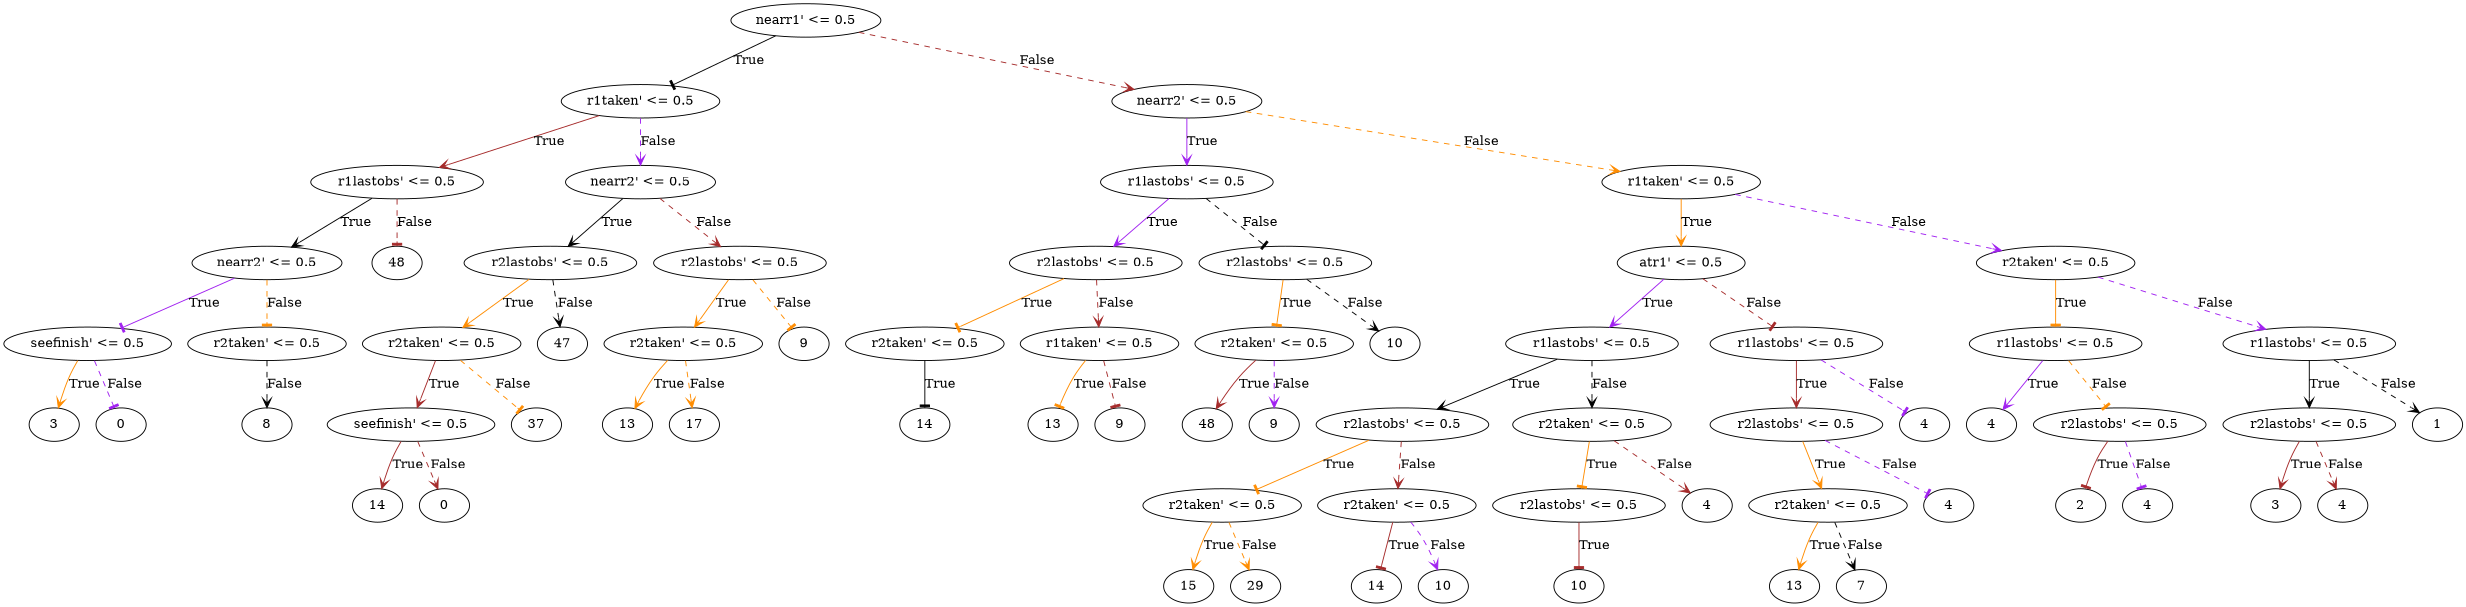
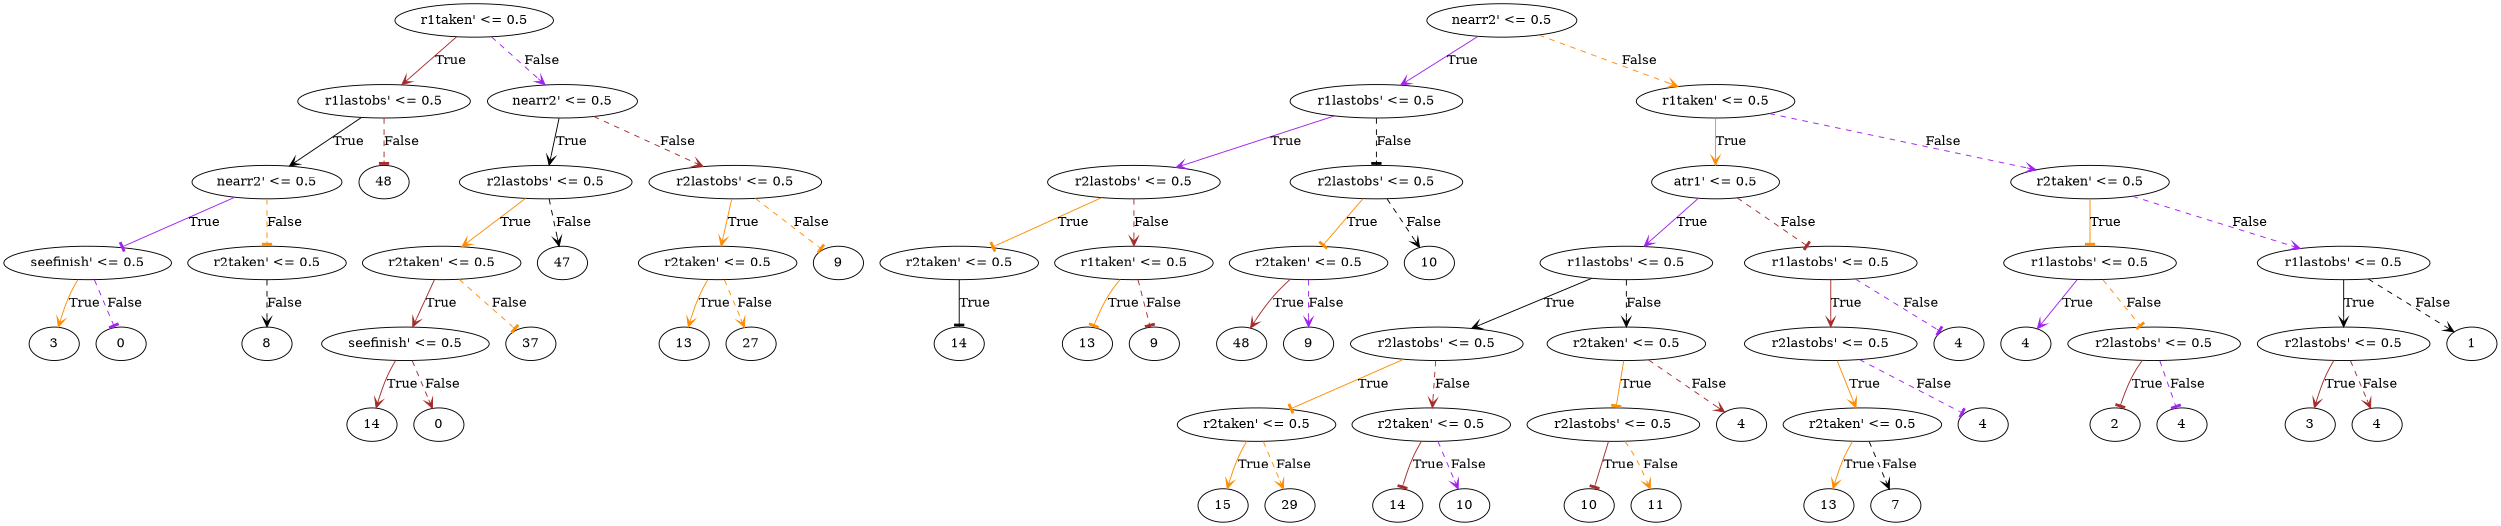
  digraph {
    edge [arrowhead=vee color=darkorange]
-   n1 [label="nearr1' <= 0.5"]
    n2 [label="r1taken' <= 0.5"]
    n3 [label="nearr2' <= 0.5"]
    n4 [label="r1lastobs' <= 0.5"]
    n5 [label="nearr2' <= 0.5"]
    n6 [label="r1lastobs' <= 0.5"]
    n7 [label="r1taken' <= 0.5"]
    n8 [label="nearr2' <= 0.5"]
    n9 [label=48]
    n10 [label="r2lastobs' <= 0.5"]
    n11 [label="r2lastobs' <= 0.5"]
    n12 [label="seefinish' <= 0.5"]
    n13 [label="r2taken' <= 0.5"]
    n14 [label=3]
    n15 [label=0]
    n16 [label=8]
    n17 [label="r2taken' <= 0.5"]
    n18 [label=47]
    n19 [label="r2taken' <= 0.5"]
    n20 [label=9]
    n21 [label="seefinish' <= 0.5"]
    n22 [label=37]
    n23 [label=14]
    n24 [label=0]
    n25 [label=13]
-   n26 [label=17]
+   n26 [label=27]
    n27 [label="r2lastobs' <= 0.5"]
    n28 [label="r2lastobs' <= 0.5"]
    n29 [label="atr1' <= 0.5"]
    n30 [label="r2taken' <= 0.5"]
    n31 [label="r2taken' <= 0.5"]
    n32 [label="r1taken' <= 0.5"]
    n33 [label="r2taken' <= 0.5"]
    n34 [label=10]
    n35 [label=14]
    n36 [label=13]
    n37 [label=9]
    n38 [label=48]
    n39 [label=9]
    n40 [label="r1lastobs' <= 0.5"]
    n41 [label="r1lastobs' <= 0.5"]
    n42 [label="r1lastobs' <= 0.5"]
    n43 [label="r1lastobs' <= 0.5"]
    n44 [label="r2lastobs' <= 0.5"]
    n45 [label="r2taken' <= 0.5"]
    n46 [label="r2lastobs' <= 0.5"]
    n47 [label=4]
    n48 [label="r2taken' <= 0.5"]
    n49 [label="r2taken' <= 0.5"]
    n50 [label="r2lastobs' <= 0.5"]
    n51 [label=4]
    n52 [label=15]
    n53 [label=29]
    n54 [label=14]
    n55 [label=10]
    n56 [label=10]
+   n57 [label=11]
    n58 [label="r2taken' <= 0.5"]
    n59 [label=4]
    n60 [label=13]
    n61 [label=7]
    n62 [label=4]
    n63 [label="r2lastobs' <= 0.5"]
    n64 [label="r2lastobs' <= 0.5"]
    n65 [label=1]
    n66 [label=2]
    n67 [label=4]
    n68 [label=3]
    n69 [label=4]
-   n1 -> n2 [arrowhead=tee color=black label=True]
-   n1 -> n3 [color=brown label=False style=dashed]
    n2 -> n4 [color=brown label=True]
    n2 -> n5 [color=purple label=False style=dashed]
    n3 -> n6 [color=purple label=True]
    n3 -> n7 [label=False style=dashed]
    n4 -> n8 [color=black label=True]
    n4 -> n9 [arrowhead=tee color=brown label=False style=dashed]
    n5 -> n10 [color=black label=True]
    n5 -> n11 [color=brown label=False style=dashed]
    n6 -> n27 [color=purple label=True]
    n6 -> n28 [arrowhead=tee color=black label=False style=dashed]
    n7 -> n29 [label=True]
    n7 -> n30 [color=purple label=False style=dashed]
    n8 -> n12 [arrowhead=tee color=purple label=True]
    n8 -> n13 [arrowhead=tee label=False style=dashed]
    n10 -> n17 [label=True]
    n10 -> n18 [color=black label=False style=dashed]
    n11 -> n19 [label=True]
    n11 -> n20 [arrowhead=tee label=False style=dashed]
    n12 -> n14 [label=True]
    n12 -> n15 [arrowhead=tee color=purple label=False style=dashed]
    n13 -> n16 [color=black label=False style=dashed]
    n17 -> n21 [color=brown label=True]
    n17 -> n22 [arrowhead=tee label=False style=dashed]
    n19 -> n25 [label=True]
    n19 -> n26 [label=False style=dashed]
    n21 -> n23 [color=brown label=True]
    n21 -> n24 [color=brown label=False style=dashed]
    n27 -> n31 [arrowhead=tee label=True]
    n27 -> n32 [color=brown label=False style=dashed]
    n28 -> n33 [arrowhead=tee label=True]
    n28 -> n34 [color=black label=False style=dashed]
    n29 -> n40 [color=purple label=True]
    n29 -> n41 [arrowhead=tee color=brown label=False style=dashed]
    n30 -> n42 [arrowhead=tee label=True]
    n30 -> n43 [color=purple label=False style=dashed]
    n31 -> n35 [arrowhead=tee color=black label=True]
    n32 -> n36 [arrowhead=tee label=True]
    n32 -> n37 [arrowhead=tee color=brown label=False style=dashed]
    n33 -> n38 [color=brown label=True]
    n33 -> n39 [color=purple label=False style=dashed]
    n40 -> n44 [color=black label=True]
    n40 -> n45 [color=black label=False style=dashed]
    n41 -> n46 [color=brown label=True]
    n41 -> n47 [arrowhead=tee color=purple label=False style=dashed]
    n42 -> n62 [color=purple label=True]
    n42 -> n63 [arrowhead=tee label=False style=dashed]
    n43 -> n64 [color=black label=True]
    n43 -> n65 [color=black label=False style=dashed]
    n44 -> n48 [arrowhead=tee label=True]
    n44 -> n49 [color=brown label=False style=dashed]
    n45 -> n50 [arrowhead=tee label=True]
    n45 -> n51 [color=brown label=False style=dashed]
    n46 -> n58 [label=True]
    n46 -> n59 [arrowhead=tee color=purple label=False style=dashed]
    n48 -> n52 [label=True]
    n48 -> n53 [label=False style=dashed]
    n49 -> n54 [arrowhead=tee color=brown label=True]
    n49 -> n55 [color=purple label=False style=dashed]
    n50 -> n56 [arrowhead=tee color=brown label=True]
+   n50 -> n57 [label=False style=dashed]
    n58 -> n60 [label=True]
    n58 -> n61 [color=black label=False style=dashed]
    n63 -> n66 [arrowhead=tee color=brown label=True]
    n63 -> n67 [arrowhead=tee color=purple label=False style=dashed]
    n64 -> n68 [color=brown label=True]
    n64 -> n69 [color=brown label=False style=dashed]
  }
